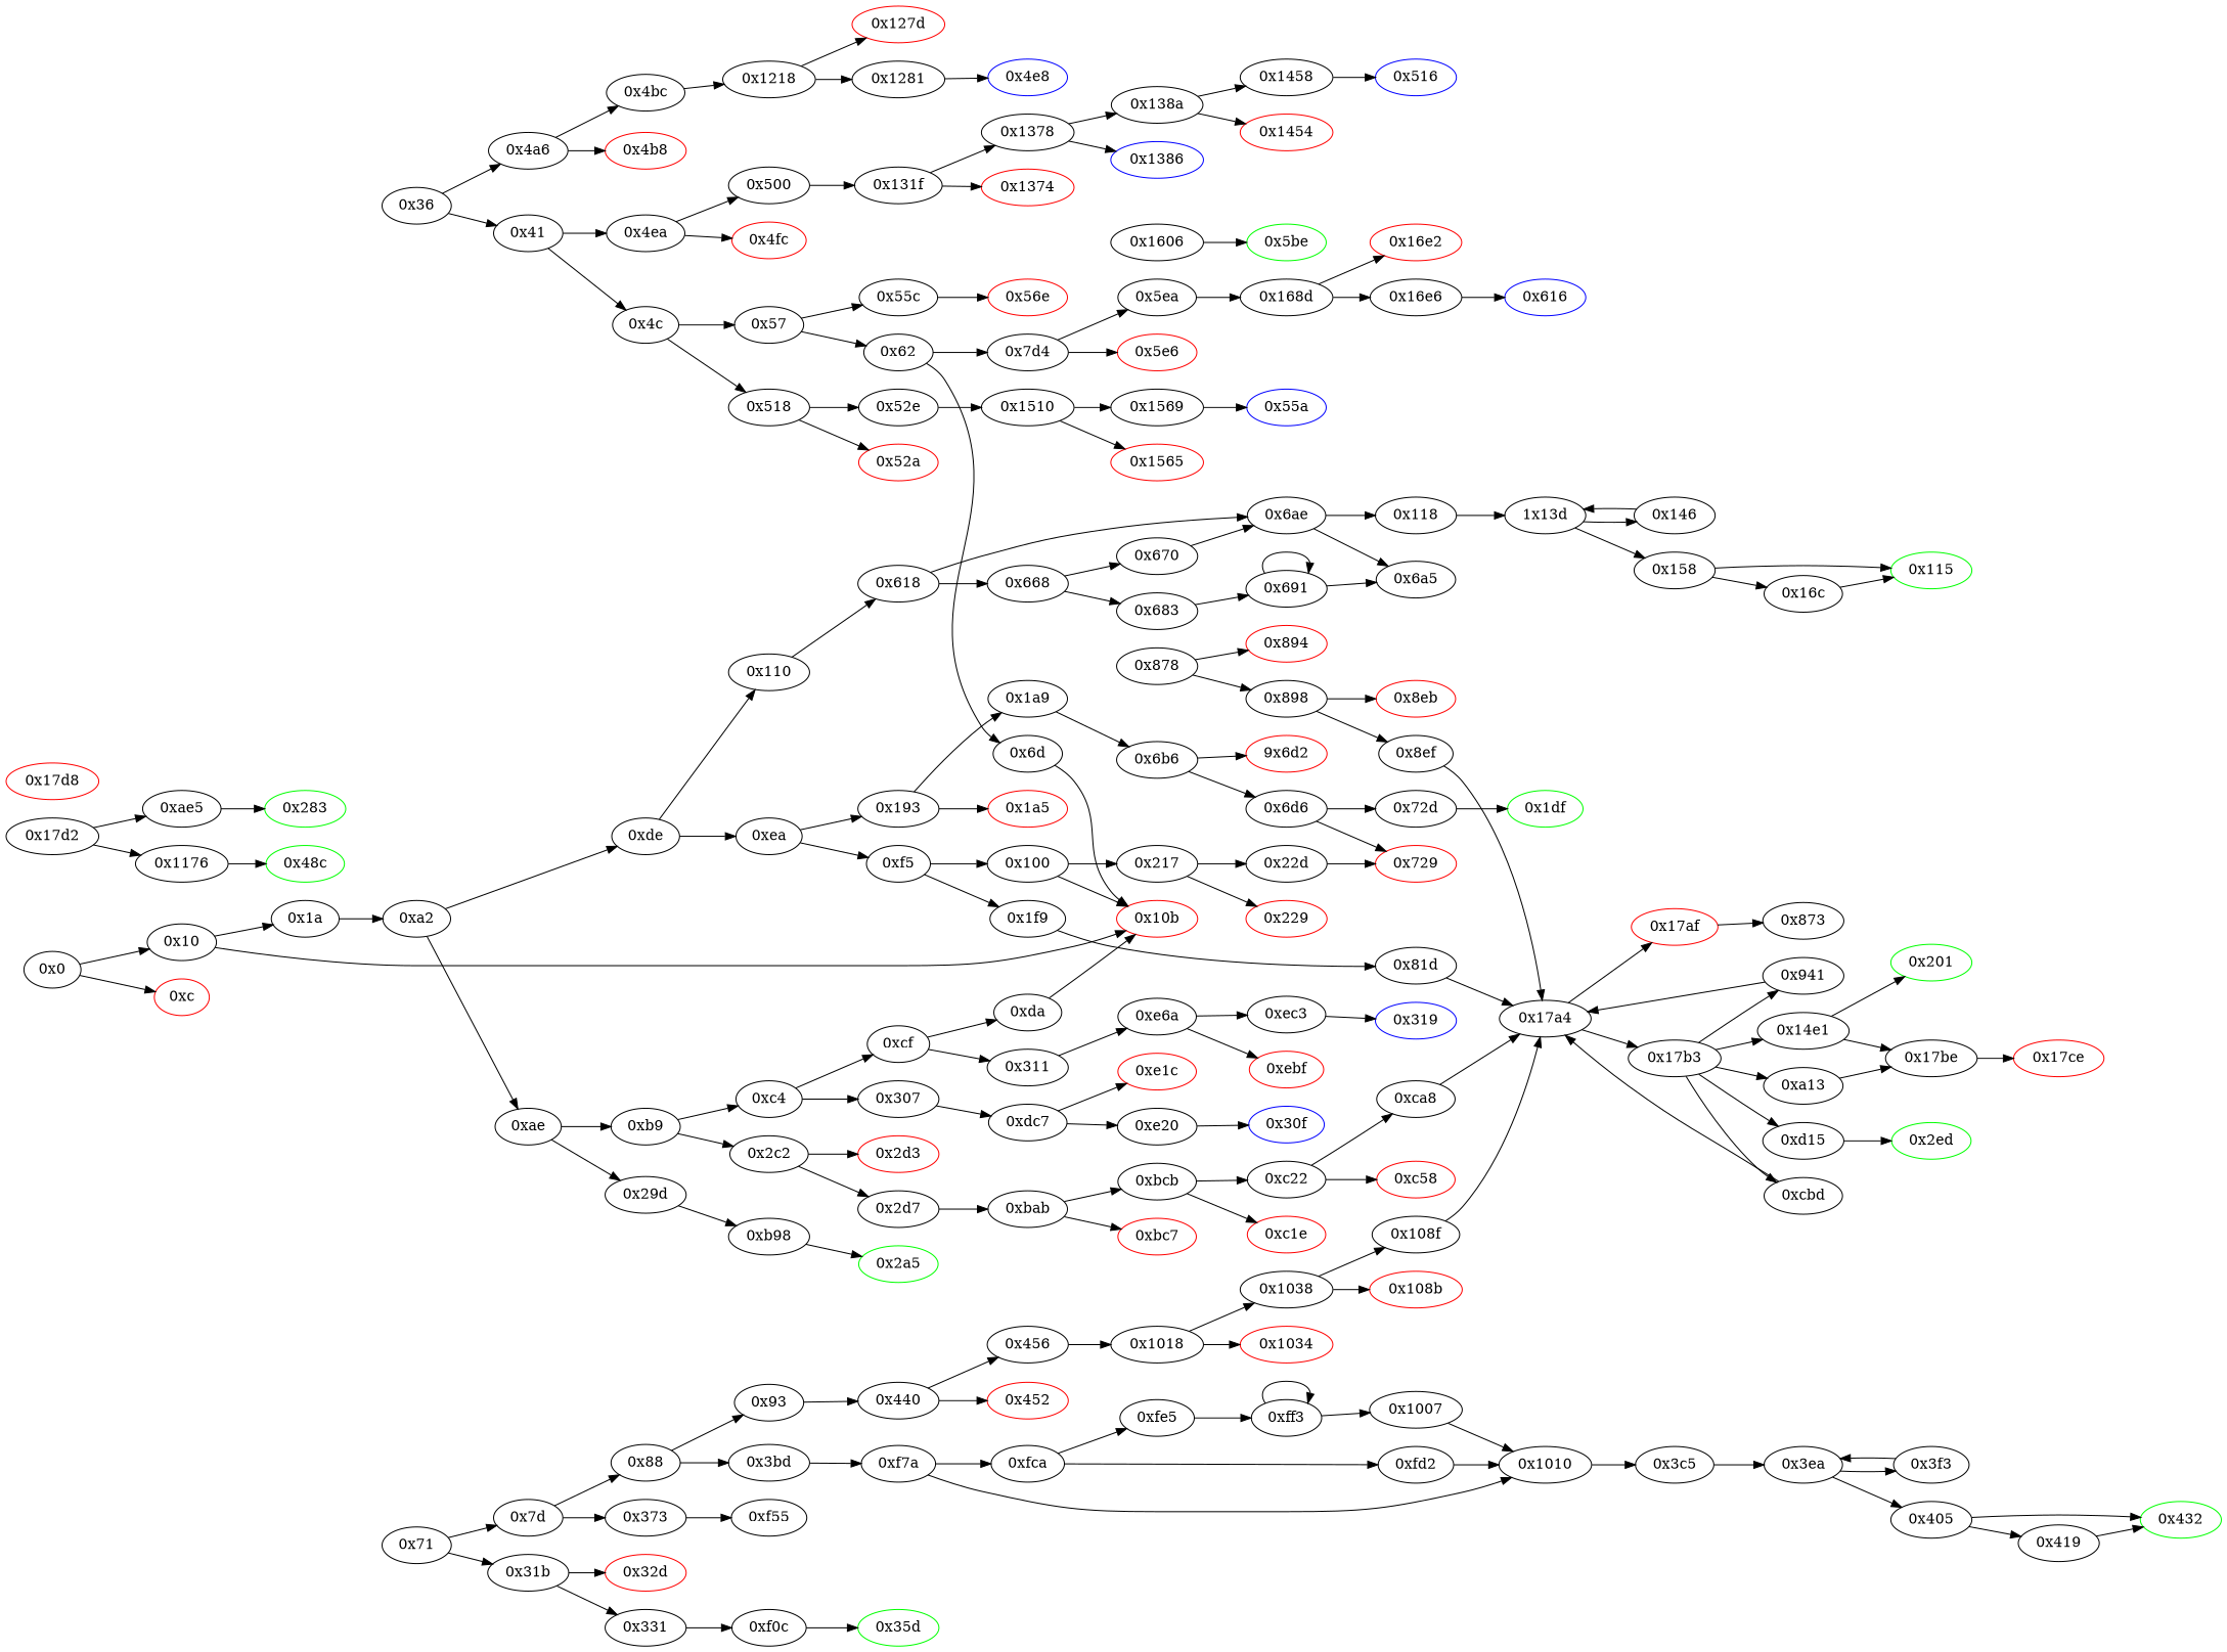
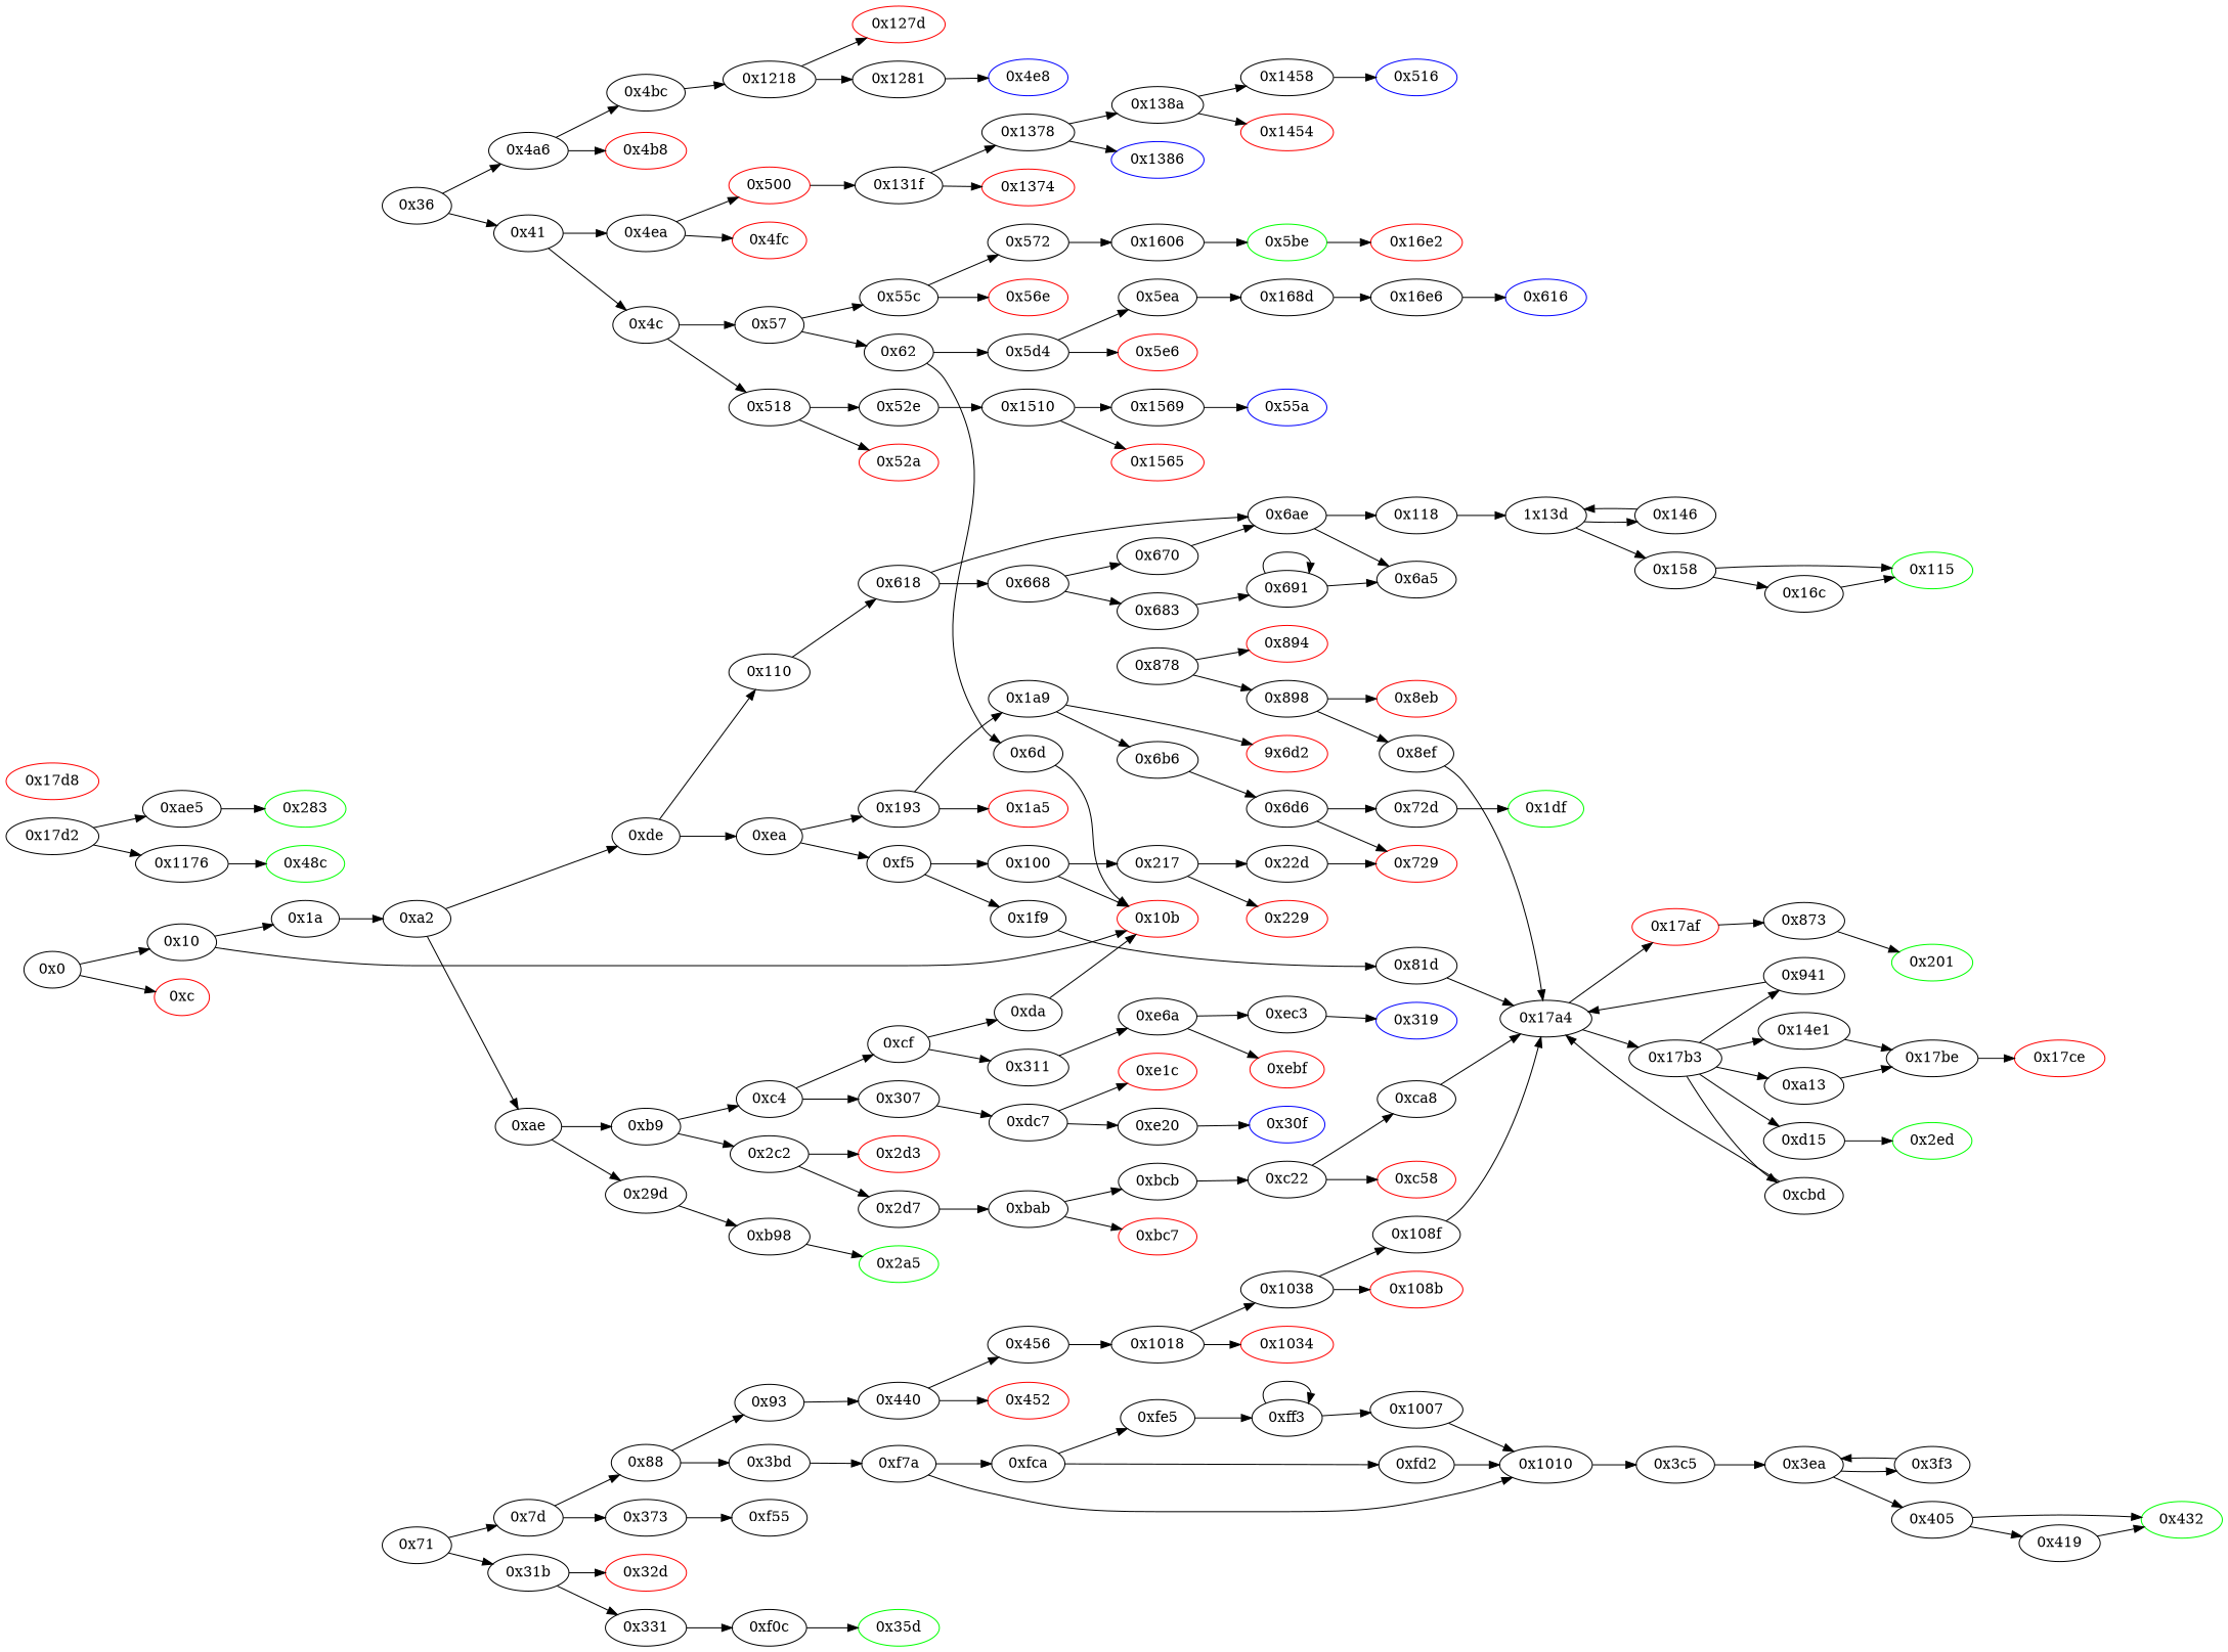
  digraph {
    rankdir=LR
    node [fillcolor=white style=filled]
    "0x1386" [color=blue]
    "0xea"
    "0x193"
    "0xf5"
    "0x1a9"
    "0x1a5" [color=red]
    "0x1f9"
    "0x100"
    "0xc58" [color=red]
    "0x6b6"
    n11 [color=red label="9x6d2"]
    "0x6d6"
    "0x2a5" [color=green]
    "0x201" [color=green]
    "0xa13"
    "0x17be"
    "0x17ce" [color=red]
    "0x41"
    "0x4ea"
    "0x4c"
-   "0x500"
+   "0x500" [color=red]
    "0x4fc" [color=red]
    "0x57"
    "0x518"
    "0xae"
    "0xb9"
    "0x29d"
    n28 [label="0x2c2"]
    "0xc4"
    "0xb98"
    "0x35d" [color=green]
    "0xf0c"
    "0x17d2"
    "0xae5"
    "0x1176"
    "0x283" [color=green]
    "0x48c" [color=green]
    "0x307"
    "0xdc7"
    "0xe1c" [color=red]
    "0xe20"
    "0x10b" [color=red]
    "0xda"
    "0x8ef"
    "0x17a4"
    "0x17b3"
    "0x17af" [color=red]
    "0xcbd"
    "0x2d7"
    "0x2d3" [color=red]
    "0xcf"
    n52 [color=green label="0x115"]
    "0x158"
    "0x16c"
    "0x5be" [color=green]
    "0x1606"
    "0x17d8" [color=red]
    "0x62"
-   "0x5d4" [label="0x7d4"]
+   "0x5d4"
    "0x6d"
    "0x5ea"
    "0x5e6" [color=red]
    "0x1374" [color=red]
    "0x168d"
    "0x16e6"
    "0x16e2" [color=red]
    "0x616" [color=blue]
    "0xca8"
    "0x1565" [color=red]
    "0x1510"
    "0x1569"
    "0x55a" [color=blue]
    "0x319" [color=blue]
    "0x131f"
    "0x456"
    "0x1018"
    "0x1038"
    "0x1034" [color=red]
    "0xbab"
    "0xbc7" [color=red]
    "0xbcb"
    "0x6ae"
    "0x118"
    "0x6a5"
    n85 [label="1x13d"]
    "0x1df" [color=green]
    "0x72d"
    "0x440"
    "0x452" [color=red]
    "0x88"
    "0x93"
    "0x3bd"
    "0xf7a"
    "0x941"
    "0x2ed" [color=green]
    "0x683"
    "0x691"
    "0x56e" [color=red]
    "0x146"
    "0x81d"
    "0x729" [color=red]
    "0x1007"
    "0x1010"
    "0x3c5"
    "0x670"
    "0x3f3"
    "0x3ea"
    "0x405"
    "0x1378"
    "0x138a"
    "0x30f" [color=blue]
    "0x108b" [color=red]
    "0x108f"
    "0xc22"
-   "0xc1e" [color=red]
    "0x217"
    "0x52a" [color=red]
    "0x311"
    "0x22d"
    "0x878"
    "0x898"
    "0x894" [color=red]
    "0x618"
    "0x668"
    "0xd15"
    "0xfe5"
    "0xff3"
    n128 [label="0x1218"]
    "0x4bc"
    "0x1281"
    "0x127d" [color=red]
    "0x7d"
    "0x373"
    "0xf55"
    "0x229" [color=red]
    n136 [label="0x14e1"]
    "0x873"
    "0x1458"
    "0x1454" [color=red]
    "0x516" [color=blue]
    "0x10"
    "0x1a"
    "0xa2"
    "0x0"
    "0xc" [color=red]
    "0xe6a"
    "0xde"
    "0x110"
    "0x432" [color=green]
    "0x419"
    "0xfca"
    "0xfd2"
    "0xec3"
    "0xebf" [color=red]
    "0x32d" [color=red]
    "0x31b"
    "0x331"
    "0x55c"
+   "0x572"
    "0x52e"
    "0x4e8" [color=blue]
    "0x4a6"
    "0x4b8" [color=red]
    "0x36"
    "0x71"
    "0x8eb" [color=red]
    "0xea" -> "0x193"
    "0xea" -> "0xf5"
    "0x193" -> "0x1a9"
    "0x193" -> "0x1a5"
    "0xf5" -> "0x1f9"
    "0xf5" -> "0x100"
    "0x1a9" -> "0x6b6"
    "0x1f9" -> "0x81d"
    "0x100" -> "0x10b"
    "0x100" -> "0x217"
-   "0x6b6" -> n11
+   "0x1a9" -> n11
    "0x6b6" -> "0x6d6"
    "0x6d6" -> "0x72d"
    "0x6d6" -> "0x729"
    "0xa13" -> "0x17be"
    "0x17be" -> "0x17ce"
    "0x41" -> "0x4ea"
    "0x41" -> "0x4c"
    "0x4ea" -> "0x500"
    "0x4ea" -> "0x4fc"
    "0x4c" -> "0x57"
    "0x4c" -> "0x518"
    "0x500" -> "0x131f"
    "0x57" -> "0x62"
    "0x57" -> "0x55c"
    "0x518" -> "0x52a"
    "0x518" -> "0x52e"
    "0xae" -> "0xb9"
    "0xae" -> "0x29d"
    "0xb9" -> n28
    "0xb9" -> "0xc4"
    "0x29d" -> "0xb98"
    n28 -> "0x2d7"
    n28 -> "0x2d3"
    "0xc4" -> "0x307"
    "0xc4" -> "0xcf"
    "0xb98" -> "0x2a5"
    "0xf0c" -> "0x35d"
    "0x17d2" -> "0xae5"
    "0x17d2" -> "0x1176"
    "0xae5" -> "0x283"
    "0x1176" -> "0x48c"
    "0x307" -> "0xdc7"
    "0xdc7" -> "0xe1c"
    "0xdc7" -> "0xe20"
    "0xe20" -> "0x30f"
    "0xda" -> "0x10b"
    "0x8ef" -> "0x17a4"
    "0x17a4" -> "0x17b3"
    "0x17a4" -> "0x17af"
    "0x17b3" -> "0xa13"
    "0x17b3" -> "0xcbd"
    "0x17b3" -> "0x941"
    "0x17b3" -> "0xd15"
    "0x17b3" -> n136
    "0x17af" -> "0x873"
    "0xcbd" -> "0x17a4"
    "0x2d7" -> "0xbab"
    "0xcf" -> "0xda"
    "0xcf" -> "0x311"
    "0x158" -> n52
    "0x158" -> "0x16c"
    "0x16c" -> n52
    "0x1606" -> "0x5be"
    "0x62" -> "0x5d4"
    "0x62" -> "0x6d"
    "0x5d4" -> "0x5ea"
    "0x5d4" -> "0x5e6"
    "0x6d" -> "0x10b"
    "0x5ea" -> "0x168d"
    "0x168d" -> "0x16e6"
-   "0x168d" -> "0x16e2"
+   "0x5be" -> "0x16e2"
    "0x16e6" -> "0x616"
    "0xca8" -> "0x17a4"
    "0x1510" -> "0x1565"
    "0x1510" -> "0x1569"
    "0x1569" -> "0x55a"
    "0x131f" -> "0x1374"
    "0x131f" -> "0x1378"
    "0x456" -> "0x1018"
    "0x1018" -> "0x1038"
    "0x1018" -> "0x1034"
    "0x1038" -> "0x108b"
    "0x1038" -> "0x108f"
    "0xbab" -> "0xbc7"
    "0xbab" -> "0xbcb"
    "0xbcb" -> "0xc22"
-   "0xbcb" -> "0xc1e"
    "0x6ae" -> "0x118"
    "0x6ae" -> "0x6a5"
    "0x118" -> n85
    n85 -> "0x158"
    n85 -> "0x146"
    "0x72d" -> "0x1df"
    "0x440" -> "0x456"
    "0x440" -> "0x452"
    "0x88" -> "0x93"
    "0x88" -> "0x3bd"
    "0x93" -> "0x440"
    "0x3bd" -> "0xf7a"
    "0xf7a" -> "0x1010"
    "0xf7a" -> "0xfca"
    "0x941" -> "0x17a4"
    "0x683" -> "0x691"
    "0x691" -> "0x6a5"
    "0x691" -> "0x691"
    "0x146" -> n85
    "0x81d" -> "0x17a4"
    "0x1007" -> "0x1010"
    "0x1010" -> "0x3c5"
    "0x3c5" -> "0x3ea"
    "0x670" -> "0x6ae"
    "0x3f3" -> "0x3ea"
    "0x3ea" -> "0x3f3"
    "0x3ea" -> "0x405"
    "0x405" -> "0x432"
    "0x405" -> "0x419"
    "0x1378" -> "0x1386"
    "0x1378" -> "0x138a"
    "0x138a" -> "0x1458"
    "0x138a" -> "0x1454"
    "0x108f" -> "0x17a4"
    "0xc22" -> "0xc58"
    "0xc22" -> "0xca8"
    "0x217" -> "0x22d"
    "0x217" -> "0x229"
    "0x311" -> "0xe6a"
    "0x22d" -> "0x729"
    "0x878" -> "0x898"
    "0x878" -> "0x894"
    "0x898" -> "0x8ef"
    "0x898" -> "0x8eb"
    "0x618" -> "0x6ae"
    "0x618" -> "0x668"
    "0x668" -> "0x683"
    "0x668" -> "0x670"
    "0xd15" -> "0x2ed"
    "0xfe5" -> "0xff3"
    "0xff3" -> "0x1007"
    "0xff3" -> "0xff3"
    n128 -> "0x1281"
    n128 -> "0x127d"
    "0x4bc" -> n128
    "0x1281" -> "0x4e8"
    "0x7d" -> "0x88"
    "0x7d" -> "0x373"
    "0x373" -> "0xf55"
    n136 -> "0x17be"
-   n136 -> "0x201"
+   "0x873" -> "0x201"
    "0x1458" -> "0x516"
    "0x10" -> "0x10b"
    "0x10" -> "0x1a"
    "0x1a" -> "0xa2"
    "0xa2" -> "0xae"
    "0xa2" -> "0xde"
    "0x0" -> "0x10"
    "0x0" -> "0xc"
    "0xe6a" -> "0xec3"
    "0xe6a" -> "0xebf"
    "0xde" -> "0xea"
    "0xde" -> "0x110"
    "0x110" -> "0x618"
    "0x419" -> "0x432"
    "0xfca" -> "0xfe5"
    "0xfca" -> "0xfd2"
    "0xfd2" -> "0x1010"
    "0xec3" -> "0x319"
    "0x31b" -> "0x32d"
    "0x31b" -> "0x331"
    "0x331" -> "0xf0c"
    "0x55c" -> "0x56e"
+   "0x55c" -> "0x572"
+   "0x572" -> "0x1606"
    "0x52e" -> "0x1510"
    "0x4a6" -> "0x4bc"
    "0x4a6" -> "0x4b8"
    "0x36" -> "0x41"
    "0x36" -> "0x4a6"
    "0x71" -> "0x7d"
    "0x71" -> "0x31b"
  }
